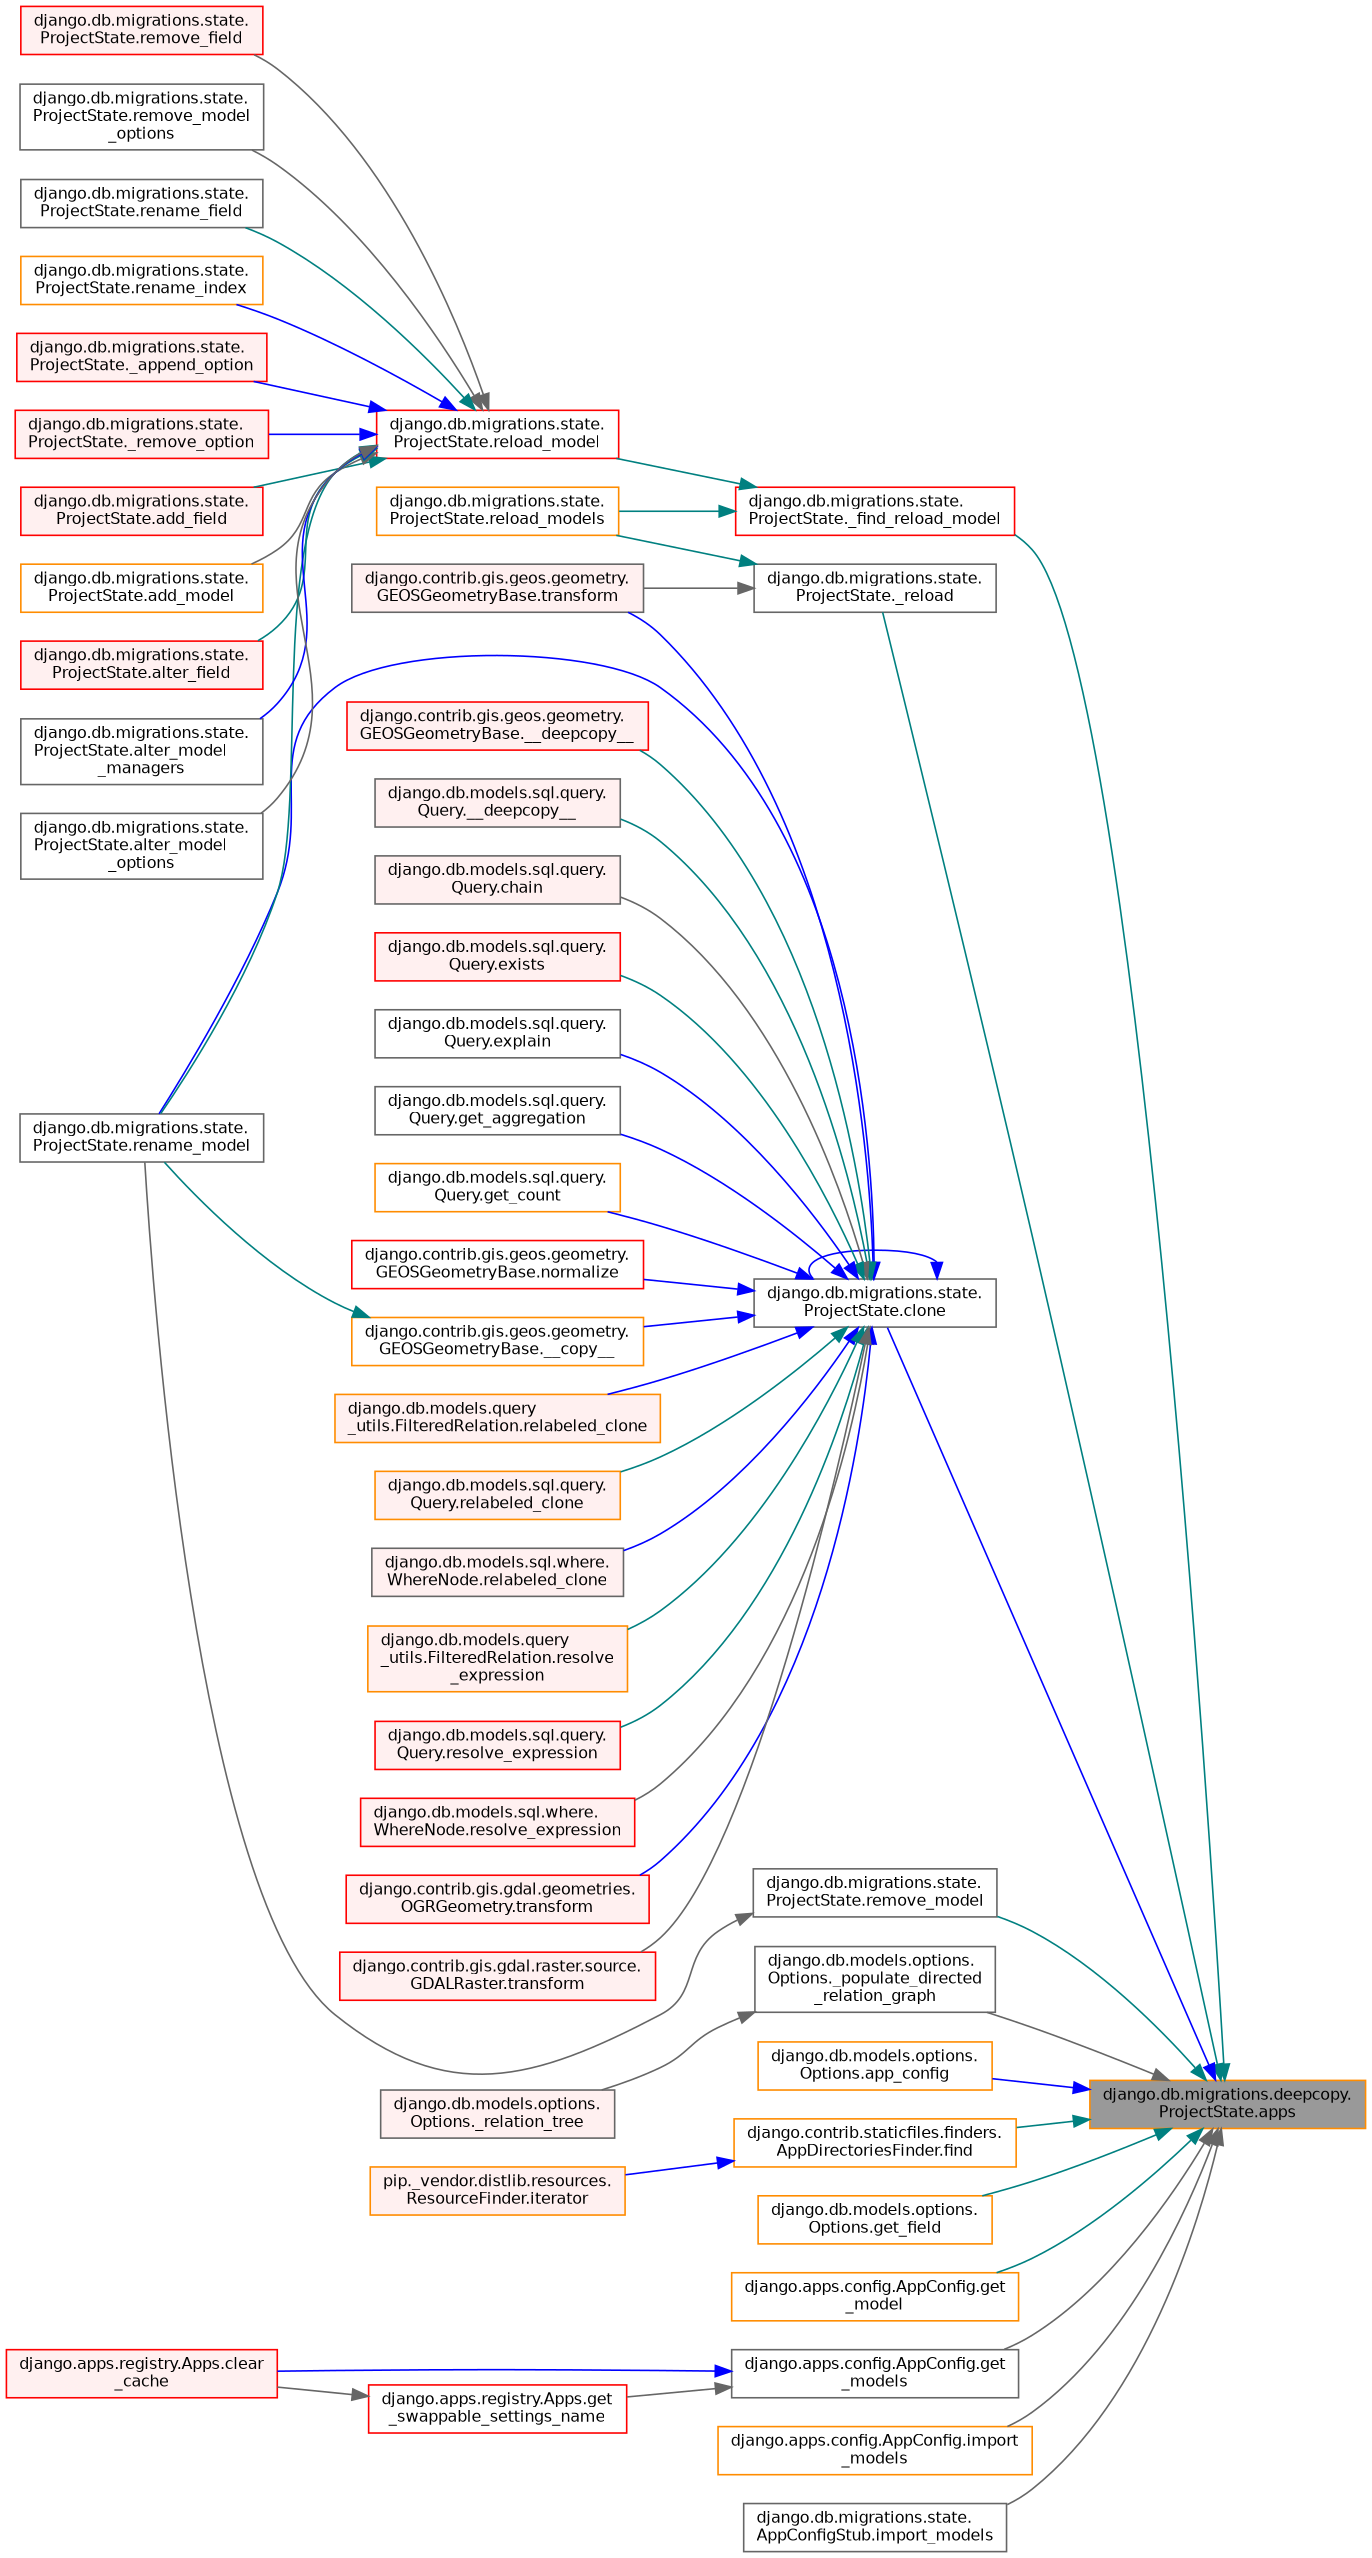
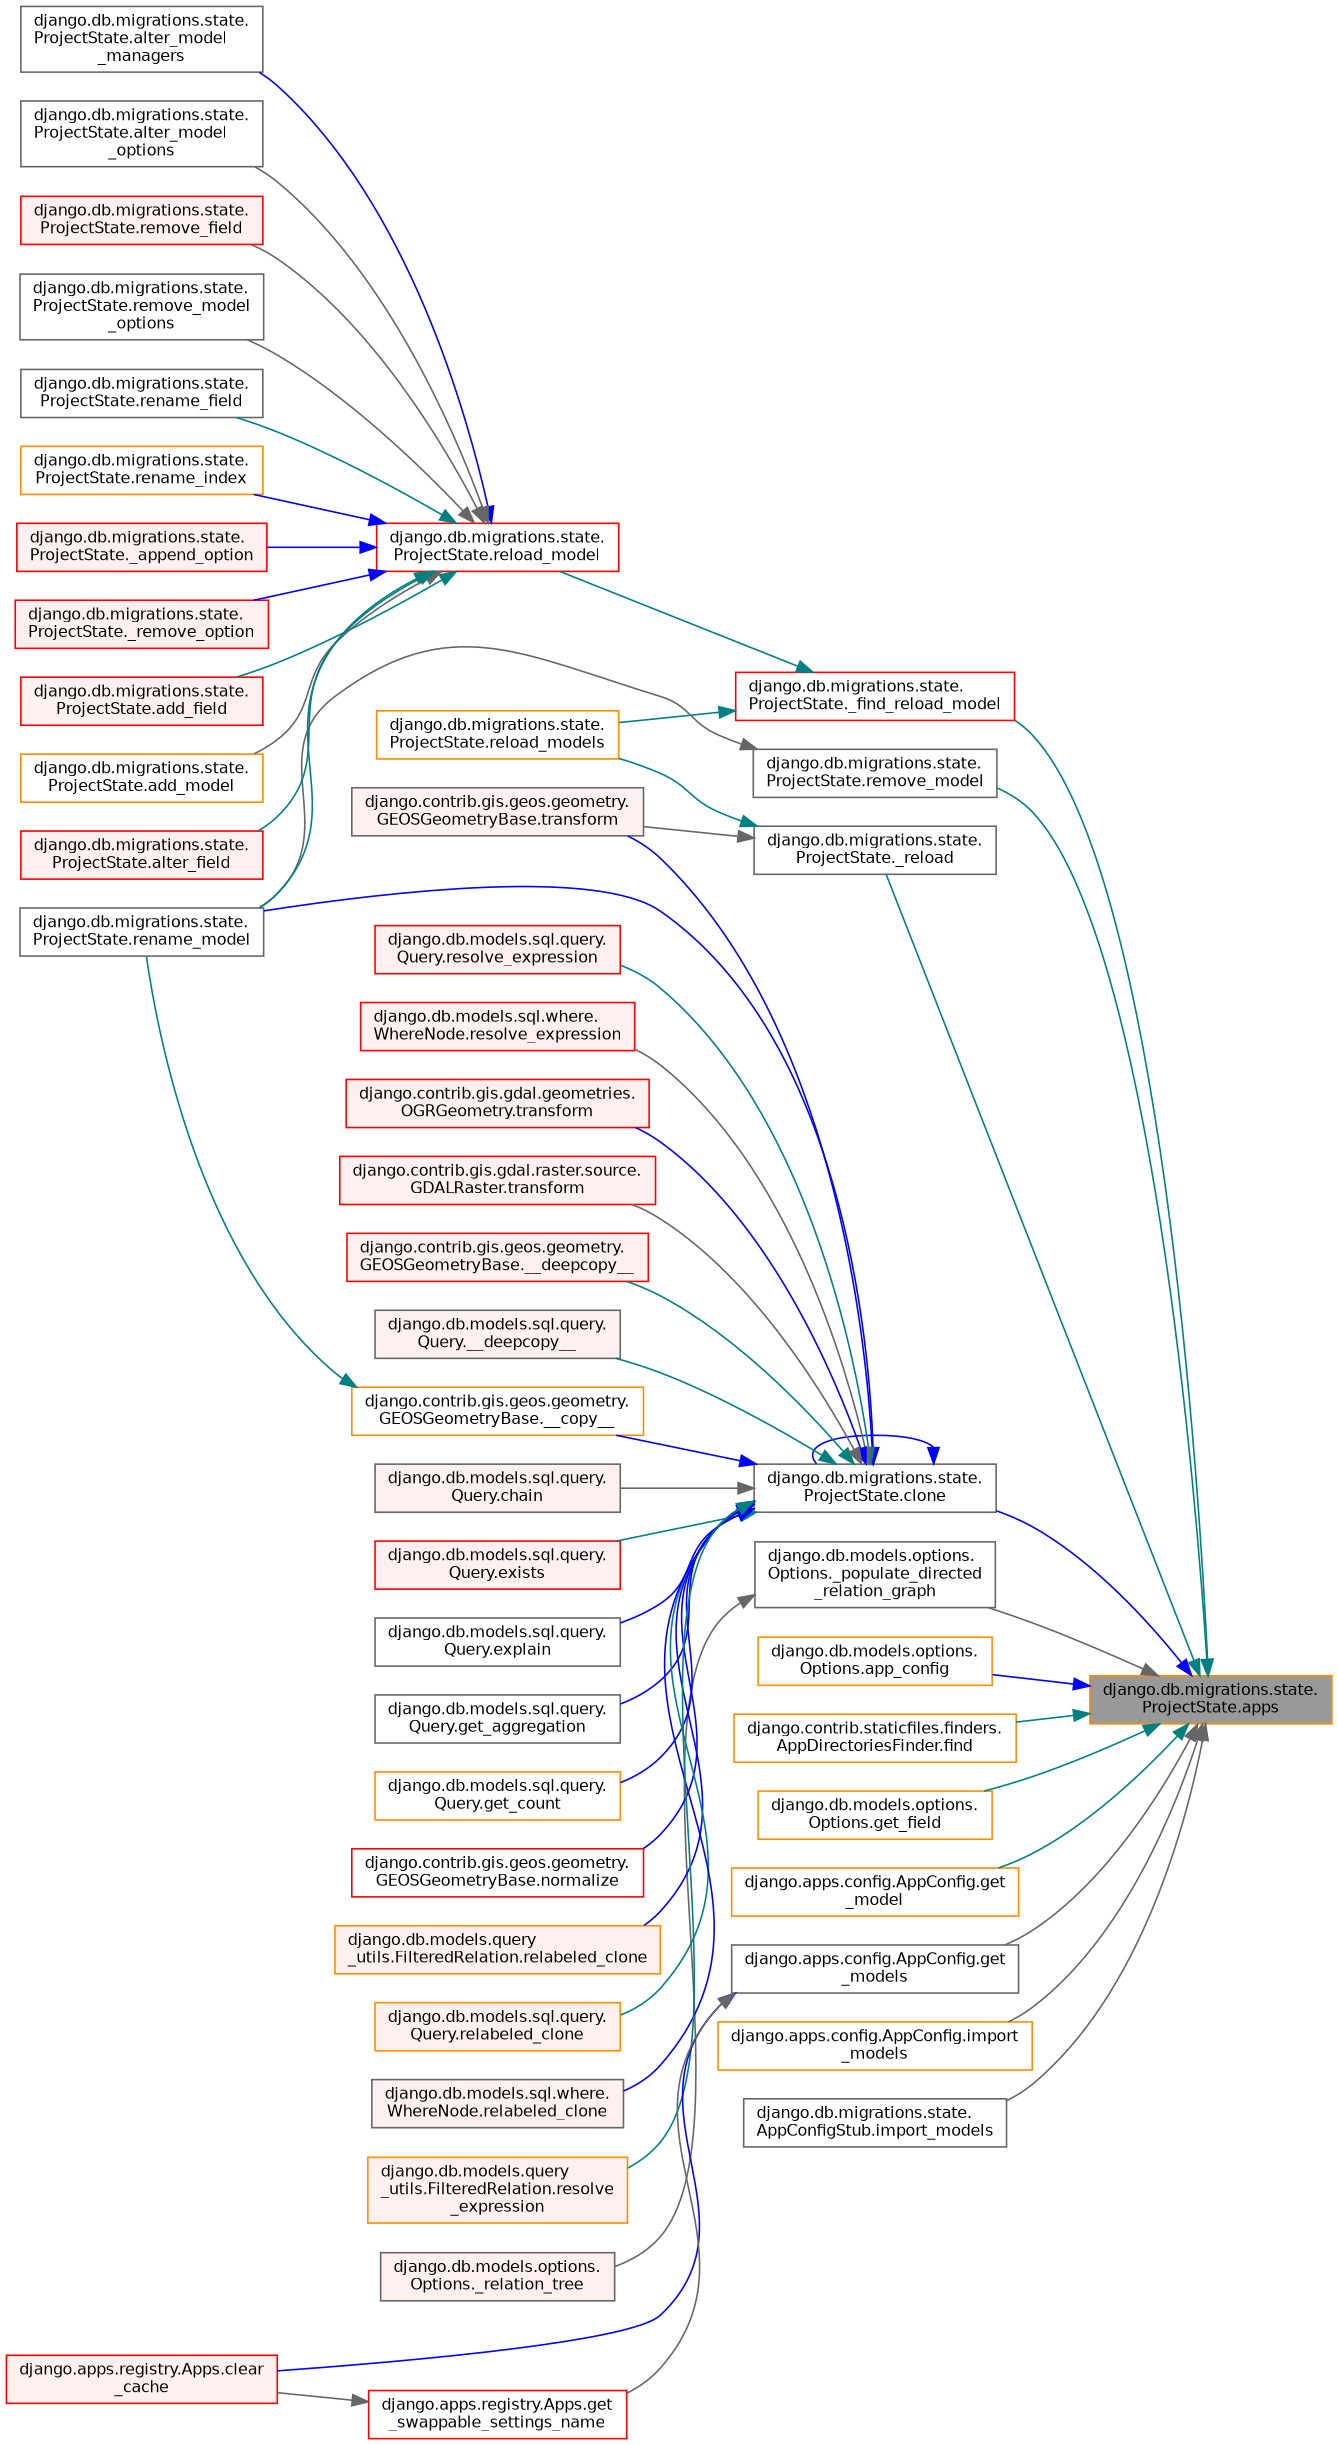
  digraph {
    rankdir=RL
    node [color=gray40 fillcolor=white fontname=Helvetica fontsize=10 shape=box style=filled]
    edge [color=teal dir=back fontname=Helvetica fontsize=10 labelfontname=Helvetica labelfontsize=10 style=solid]
-   n1 [color=darkorange fillcolor=grey60 fontcolor=black height=0.2 label="django.db.migrations.deepcopy.\lProjectState.apps" width=0.4]
+   n1 [color=darkorange fillcolor=grey60 fontcolor=black height=0.2 label="django.db.migrations.state.\lProjectState.apps" width=0.4]
    n2 [color=red height=0.2 label="django.db.migrations.state.\lProjectState._find_reload_model" width=0.4]
    n3 [height=0.2 label="django.db.models.options.\lOptions._populate_directed\l_relation_graph" width=0.4]
    n4 [height=0.2 label="django.db.migrations.state.\lProjectState._reload" width=0.4]
    n5 [color=darkorange height=0.2 label="django.db.models.options.\lOptions.app_config" width=0.4]
    n6 [height=0.2 label="django.db.migrations.state.\lProjectState.clone" width=0.4]
    n7 [color=darkorange height=0.2 label="django.contrib.staticfiles.finders.\lAppDirectoriesFinder.find" width=0.4]
    n8 [color=darkorange height=0.2 label="django.db.models.options.\lOptions.get_field" width=0.4]
    n9 [color=darkorange height=0.2 label="django.apps.config.AppConfig.get\l_model" width=0.4]
    n10 [height=0.2 label="django.apps.config.AppConfig.get\l_models" width=0.4]
    n11 [color=darkorange height=0.2 label="django.apps.config.AppConfig.import\l_models" width=0.4]
    n12 [height=0.2 label="django.db.migrations.state.\lAppConfigStub.import_models" width=0.4]
    n13 [height=0.2 label="django.db.migrations.state.\lProjectState.remove_model" width=0.4]
    n14 [color=red height=0.2 label="django.db.migrations.state.\lProjectState.reload_model" width=0.4]
    n15 [color=darkorange height=0.2 label="django.db.migrations.state.\lProjectState.reload_models" width=0.4]
    n16 [fillcolor="#FFF0F0" height=0.2 label="django.db.models.options.\lOptions._relation_tree" width=0.4]
    n17 [fillcolor="#FFF0F0" height=0.2 label="django.contrib.gis.geos.geometry.\lGEOSGeometryBase.transform" width=0.4]
    n18 [height=0.2 label="django.db.migrations.state.\lProjectState.rename_model" width=0.4]
    n19 [color=darkorange height=0.2 label="django.contrib.gis.geos.geometry.\lGEOSGeometryBase.__copy__" width=0.4]
    n20 [color=red fillcolor="#FFF0F0" height=0.2 label="django.contrib.gis.geos.geometry.\lGEOSGeometryBase.__deepcopy__" width=0.4]
    n21 [fillcolor="#FFF0F0" height=0.2 label="django.db.models.sql.query.\lQuery.__deepcopy__" width=0.4]
    n22 [fillcolor="#FFF0F0" height=0.2 label="django.db.models.sql.query.\lQuery.chain" width=0.4]
    n23 [color=red fillcolor="#FFF0F0" height=0.2 label="django.db.models.sql.query.\lQuery.exists" width=0.4]
    n24 [height=0.2 label="django.db.models.sql.query.\lQuery.explain" width=0.4]
    n25 [height=0.2 label="django.db.models.sql.query.\lQuery.get_aggregation" width=0.4]
    n26 [color=darkorange height=0.2 label="django.db.models.sql.query.\lQuery.get_count" width=0.4]
    n27 [color=red height=0.2 label="django.contrib.gis.geos.geometry.\lGEOSGeometryBase.normalize" width=0.4]
    n28 [color=darkorange fillcolor="#FFF0F0" height=0.2 label="django.db.models.query\l_utils.FilteredRelation.relabeled_clone" width=0.4]
    n29 [color=darkorange fillcolor="#FFF0F0" height=0.2 label="django.db.models.sql.query.\lQuery.relabeled_clone" width=0.4]
    n30 [fillcolor="#FFF0F0" height=0.2 label="django.db.models.sql.where.\lWhereNode.relabeled_clone" width=0.4]
    n31 [color=darkorange fillcolor="#FFF0F0" height=0.2 label="django.db.models.query\l_utils.FilteredRelation.resolve\l_expression" width=0.4]
    n32 [color=red fillcolor="#FFF0F0" height=0.2 label="django.db.models.sql.query.\lQuery.resolve_expression" width=0.4]
    n33 [color=red fillcolor="#FFF0F0" height=0.2 label="django.db.models.sql.where.\lWhereNode.resolve_expression" width=0.4]
    n34 [color=red fillcolor="#FFF0F0" height=0.2 label="django.contrib.gis.gdal.geometries.\lOGRGeometry.transform" width=0.4]
    n35 [color=red fillcolor="#FFF0F0" height=0.2 label="django.contrib.gis.gdal.raster.source.\lGDALRaster.transform" width=0.4]
-   n36 [color=darkorange fillcolor="#FFF0F0" height=0.2 label="pip._vendor.distlib.resources.\lResourceFinder.iterator" width=0.4]
    n37 [color=red fillcolor="#FFF0F0" height=0.2 label="django.apps.registry.Apps.clear\l_cache" width=0.4]
    n38 [color=red height=0.2 label="django.apps.registry.Apps.get\l_swappable_settings_name" width=0.4]
    n39 [color=red fillcolor="#FFF0F0" height=0.2 label="django.db.migrations.state.\lProjectState._append_option" width=0.4]
    n40 [color=red fillcolor="#FFF0F0" height=0.2 label="django.db.migrations.state.\lProjectState._remove_option" width=0.4]
    n41 [color=red fillcolor="#FFF0F0" height=0.2 label="django.db.migrations.state.\lProjectState.add_field" width=0.4]
    n42 [color=darkorange height=0.2 label="django.db.migrations.state.\lProjectState.add_model" width=0.4]
    n43 [color=red fillcolor="#FFF0F0" height=0.2 label="django.db.migrations.state.\lProjectState.alter_field" width=0.4]
    n44 [height=0.2 label="django.db.migrations.state.\lProjectState.alter_model\l_managers" width=0.4]
    n45 [height=0.2 label="django.db.migrations.state.\lProjectState.alter_model\l_options" width=0.4]
    n46 [color=red fillcolor="#FFF0F0" height=0.2 label="django.db.migrations.state.\lProjectState.remove_field" width=0.4]
    n47 [height=0.2 label="django.db.migrations.state.\lProjectState.remove_model\l_options" width=0.4]
    n48 [height=0.2 label="django.db.migrations.state.\lProjectState.rename_field" width=0.4]
    n49 [color=darkorange height=0.2 label="django.db.migrations.state.\lProjectState.rename_index" width=0.4]
    n1 -> n2
    n1 -> n3 [color=gray40]
    n1 -> n4
    n1 -> n5 [color=blue]
    n1 -> n6 [color=blue]
    n1 -> n7
    n1 -> n8
    n1 -> n9
    n1 -> n10 [color=gray40]
    n1 -> n11 [color=gray40]
    n1 -> n12 [color=gray40]
    n1 -> n13
    n2 -> n14
    n2 -> n15
    n3 -> n16 [color=gray40]
    n4 -> n15
    n4 -> n17 [color=gray40]
    n6 -> n6 [color=blue]
    n6 -> n17 [color=blue]
    n6 -> n18 [color=blue]
    n6 -> n19 [color=blue]
    n6 -> n20
    n6 -> n21
    n6 -> n22 [color=gray40]
    n6 -> n23
    n6 -> n24 [color=blue]
    n6 -> n25 [color=blue]
    n6 -> n26 [color=blue]
    n6 -> n27 [color=blue]
    n6 -> n28 [color=blue]
    n6 -> n29
    n6 -> n30 [color=blue]
    n6 -> n31
    n6 -> n32
    n6 -> n33 [color=gray40]
    n6 -> n34 [color=blue]
    n6 -> n35 [color=gray40]
-   n7 -> n36 [color=blue]
    n10 -> n37 [color=blue]
    n10 -> n38 [color=gray40]
    n13 -> n18 [color=gray40]
    n14 -> n18
    n14 -> n39 [color=blue]
    n14 -> n40 [color=blue]
    n14 -> n41
    n14 -> n42 [color=gray40]
    n14 -> n43
    n14 -> n44 [color=blue]
    n14 -> n45 [color=gray40]
    n14 -> n46 [color=gray40]
    n14 -> n47 [color=gray40]
    n14 -> n48
    n14 -> n49 [color=blue]
    n19 -> n18
    n38 -> n37 [color=gray40]
  }
